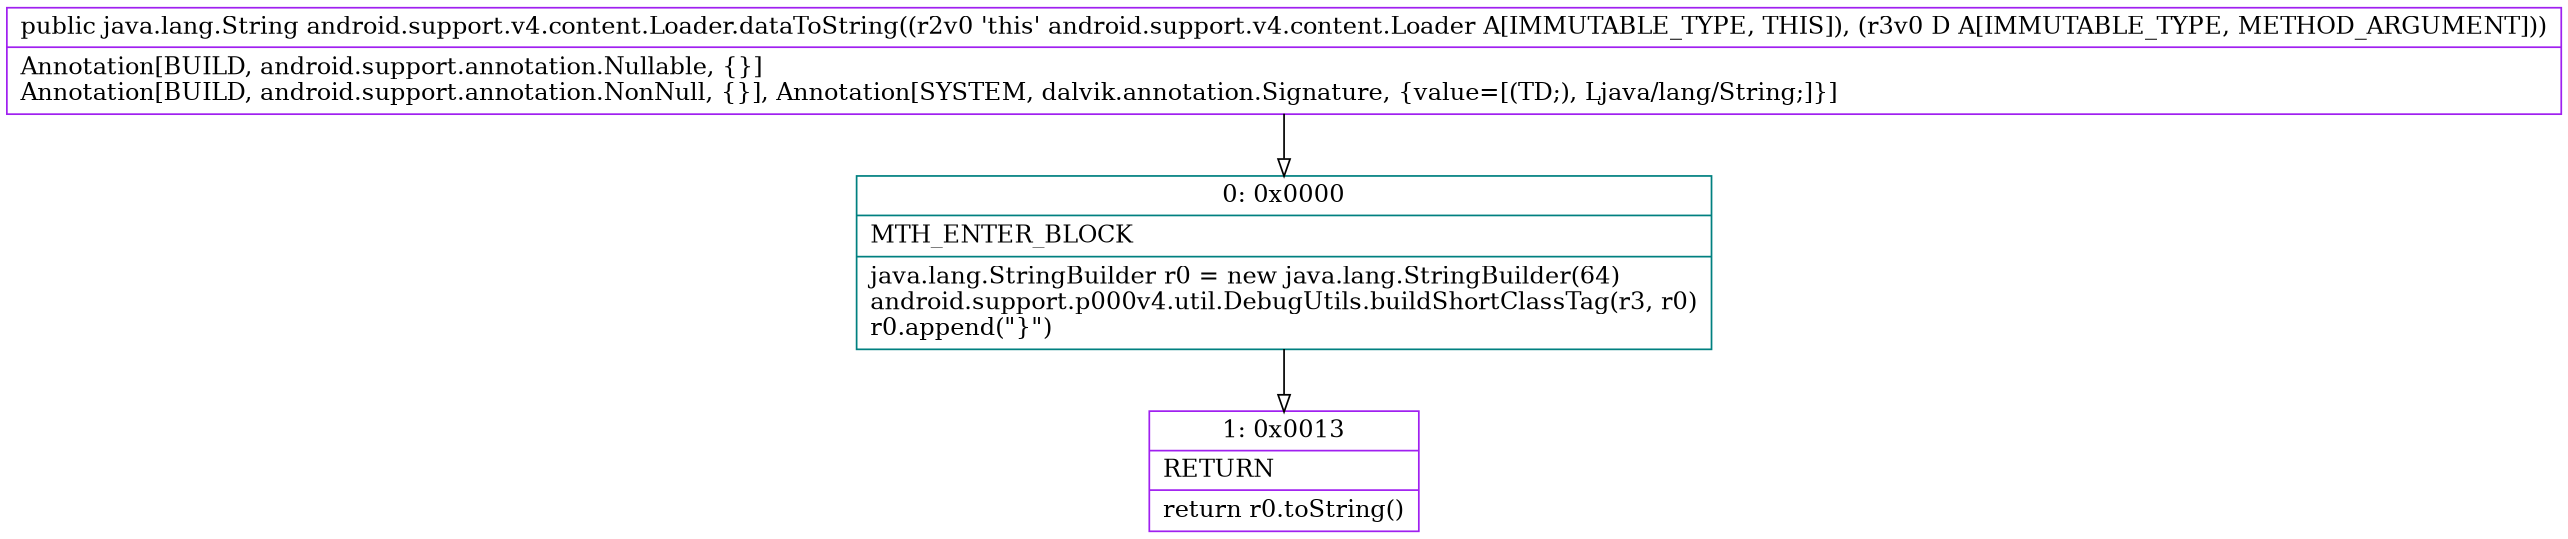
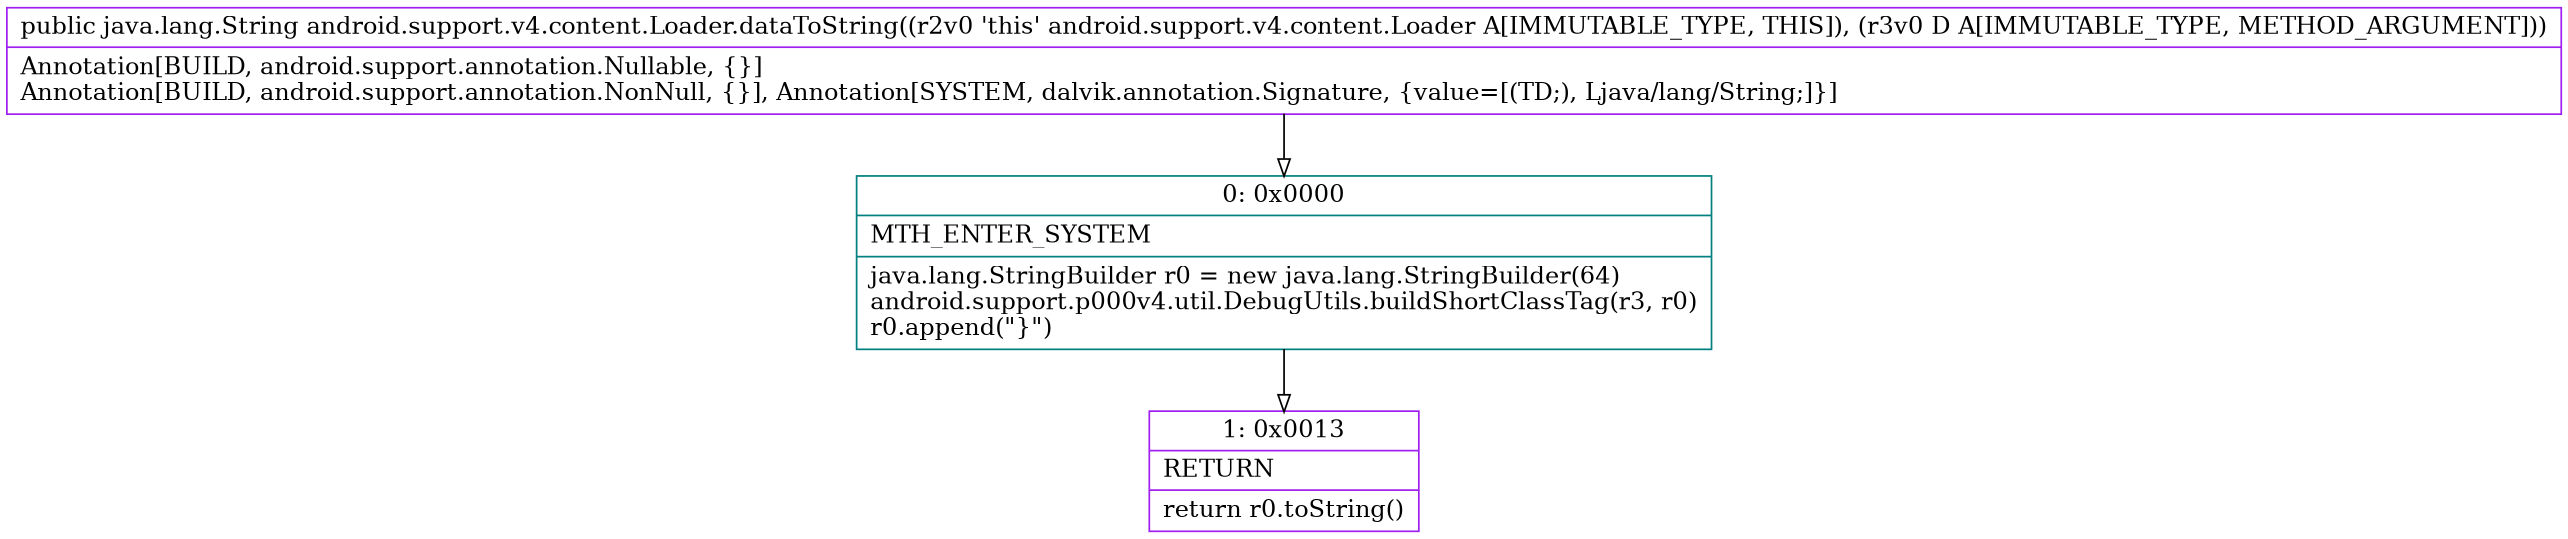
  digraph {
    node [shape=record color=purple]
    edge [arrowhead=onormal]
-   n1 [label="{0\:\ 0x0000|MTH_ENTER_BLOCK\l|java.lang.StringBuilder r0 = new java.lang.StringBuilder(64)\landroid.support.p000v4.util.DebugUtils.buildShortClassTag(r3, r0)\lr0.append(\"\}\")\l}" color=teal]
+   n1 [label="{0\:\ 0x0000|MTH_ENTER_SYSTEM\l|java.lang.StringBuilder r0 = new java.lang.StringBuilder(64)\landroid.support.p000v4.util.DebugUtils.buildShortClassTag(r3, r0)\lr0.append(\"\}\")\l}" color=teal]
    n2 [label="{1\:\ 0x0013|RETURN\l|return r0.toString()\l}"]
    n3 [label="{public java.lang.String android.support.v4.content.Loader.dataToString((r2v0 'this' android.support.v4.content.Loader A[IMMUTABLE_TYPE, THIS]), (r3v0 D A[IMMUTABLE_TYPE, METHOD_ARGUMENT]))  | Annotation[BUILD, android.support.annotation.Nullable, \{\}]\lAnnotation[BUILD, android.support.annotation.NonNull, \{\}], Annotation[SYSTEM, dalvik.annotation.Signature, \{value=[(TD;), Ljava\/lang\/String;]\}]\l}"]
    n1 -> n2
    n3 -> n1
  }
